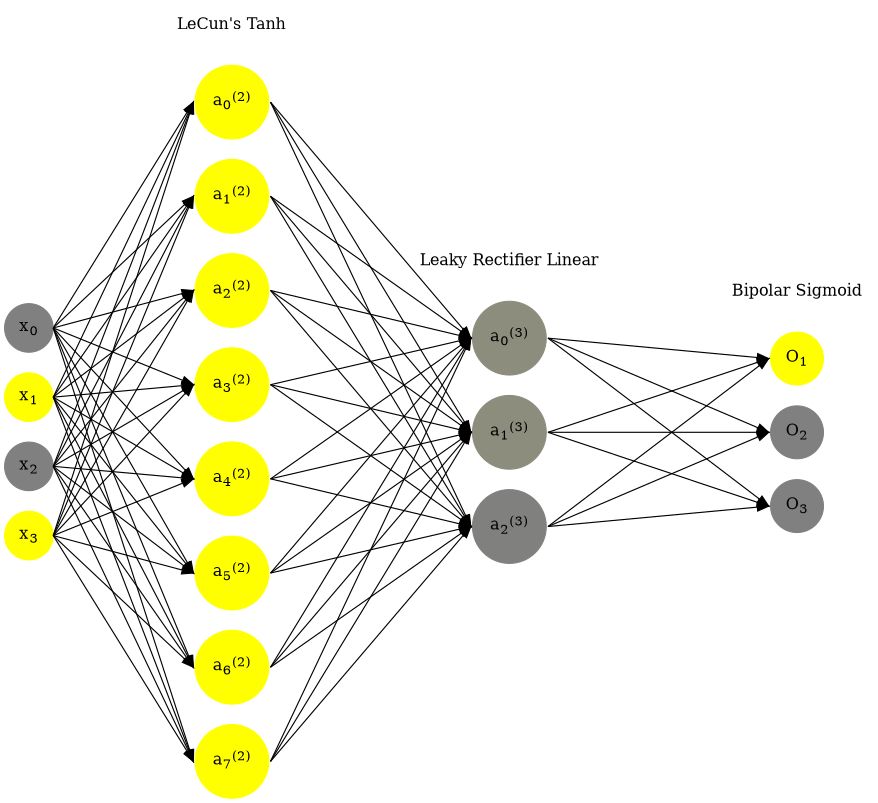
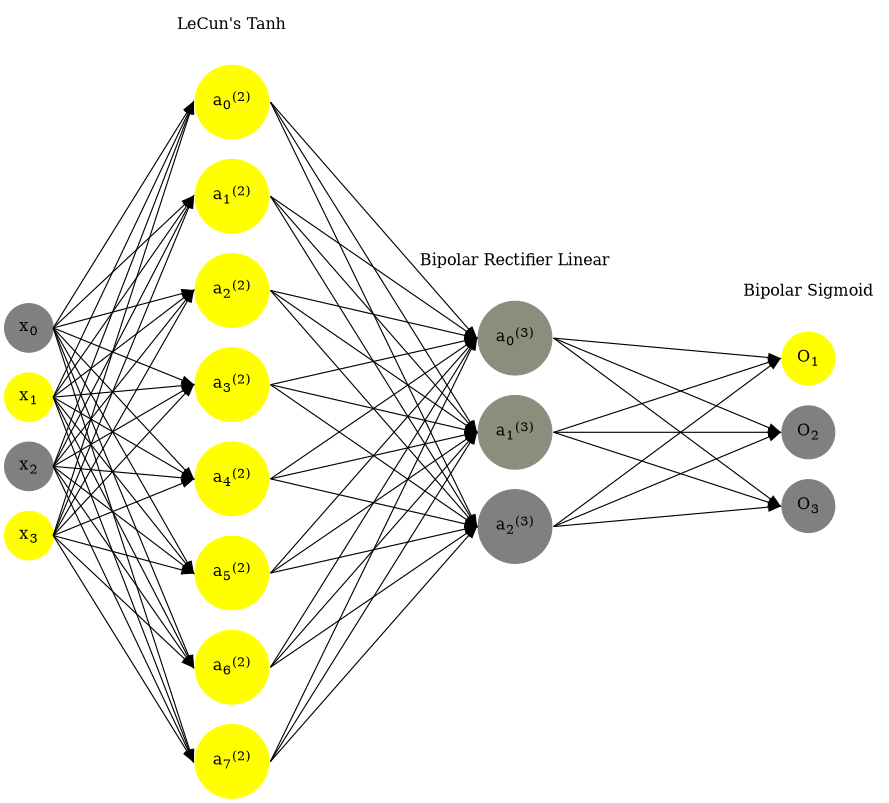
  digraph {
    rankdir=LR
    ranksep=1.4
    splines=false
    node [color="0.1667, 0.0, 0.5" fillcolor="0.1667, 0.0, 0.5" shape=circle style=filled]
    edge [headport=w style=solid tailport=e]
    n1 [label=<x<sub>0</sub>>]
    n2 [color="0.1667, 1.0, 1.0" fillcolor="0.1667, 1.0, 1.0" label=<x<sub>1</sub>>]
    n3 [label=<x<sub>2</sub>>]
    n4 [color="0.1667, 1.0, 1.0" fillcolor="0.1667, 1.0, 1.0" label=<x<sub>3</sub>>]
    n5 [color="0.1667, 1.676376, 1.338188" fillcolor="0.1667, 1.676376, 1.338188" label=<a<sub>0</sub><sup>(2)</sup>>]
    n6 [color="0.1667, 1.672115, 1.336057" fillcolor="0.1667, 1.672115, 1.336057" label=<a<sub>1</sub><sup>(2)</sup>>]
    n7 [color="0.1667, 1.700686, 1.350343" fillcolor="0.1667, 1.700686, 1.350343" label=<a<sub>2</sub><sup>(2)</sup>>]
    n8 [color="0.1667, 1.691279, 1.345640" fillcolor="0.1667, 1.691279, 1.345640" label=<a<sub>3</sub><sup>(2)</sup>>]
    n9 [color="0.1667, 1.694904, 1.347452" fillcolor="0.1667, 1.694904, 1.347452" label=<a<sub>4</sub><sup>(2)</sup>>]
    n10 [color="0.1667, 1.693813, 1.346906" fillcolor="0.1667, 1.693813, 1.346906" label=<a<sub>5</sub><sup>(2)</sup>>]
    n11 [color="0.1667, 1.485009, 1.242504" fillcolor="0.1667, 1.485009, 1.242504" label=<a<sub>6</sub><sup>(2)</sup>>]
    n12 [color="0.1667, 1.708700, 1.354350" fillcolor="0.1667, 1.708700, 1.354350" label=<a<sub>7</sub><sup>(2)</sup>>]
    n13 [color="0.1667, 0.105777, 0.552889" fillcolor="0.1667, 0.105777, 0.552889" label=<a<sub>0</sub><sup>(3)</sup>>]
    n14 [color="0.1667, 0.104650, 0.552325" fillcolor="0.1667, 0.104650, 0.552325" label=<a<sub>1</sub><sup>(3)</sup>>]
    n15 [color="0.1667, 0.000162, 0.500081" fillcolor="0.1667, 0.000162, 0.500081" label=<a<sub>2</sub><sup>(3)</sup>>]
    n16 [color="0.1667, 1.0, 1.0" fillcolor="0.1667, 1.0, 1.0" label=<O<sub>1</sub>>]
    n17 [label=<O<sub>2</sub>>]
    n18 [label=<O<sub>3</sub>>]
    n19 [label="LeCun's Tanh" shape=plaintext color="" fillcolor="" style=""]
-   n20 [label="Leaky Rectifier Linear" shape=plaintext color="" fillcolor="" style=""]
+   n20 [label="Bipolar Rectifier Linear" shape=plaintext color="" fillcolor="" style=""]
    n21 [label="Bipolar Sigmoid" shape=plaintext color="" fillcolor="" style=""]
    subgraph sub_1 {
      n1
    }
    subgraph sub_2 {
      n2
    }
    subgraph sub_3 {
      n3
    }
    subgraph sub_4 {
      n4
    }
    subgraph sub_5 {
      n5
    }
    subgraph sub_6 {
      n6
    }
    subgraph sub_7 {
      n7
    }
    subgraph sub_8 {
      n8
    }
    subgraph sub_9 {
      n9
    }
    subgraph sub_10 {
      n10
    }
    subgraph sub_11 {
      n11
    }
    subgraph sub_12 {
      n12
    }
    subgraph sub_13 {
      n13
    }
    subgraph sub_14 {
      n14
    }
    subgraph sub_15 {
      n15
    }
    subgraph sub_16 {
      n16
    }
    subgraph sub_17 {
      n17
    }
    subgraph sub_18 {
      n18
    }
    subgraph sub_19 {
      rank=same
      n1
      n2
      n3
      n4
    }
    subgraph sub_20 {
      rank=same
      n5
      n6
      n7
      n8
      n9
      n10
      n11
      n12
    }
    subgraph sub_21 {
      rank=same
      n13
      n14
      n15
    }
    subgraph sub_22 {
      rank=same
      n16
      n17
      n18
    }
    subgraph sub_23 {
      rank=same
      n5
      n19
    }
    subgraph sub_24 {
      rank=same
      n13
      n20
    }
    subgraph sub_25 {
      rank=same
      n16
      n21
    }
    n1 -> n2 [style=invis]
    n1 -> n5
    n1 -> n6
    n1 -> n7
    n1 -> n8
    n1 -> n9
    n1 -> n10
    n1 -> n11
    n1 -> n12
    n2 -> n3 [style=invis]
    n2 -> n5
    n2 -> n6
    n2 -> n7
    n2 -> n8
    n2 -> n9
    n2 -> n10
    n2 -> n11
    n2 -> n12
    n3 -> n4 [style=invis]
    n3 -> n5
    n3 -> n6
    n3 -> n7
    n3 -> n8
    n3 -> n9
    n3 -> n10
    n3 -> n11
    n3 -> n12
    n4 -> n5
    n4 -> n6
    n4 -> n7
    n4 -> n8
    n4 -> n9
    n4 -> n10
    n4 -> n11
    n4 -> n12
    n5 -> n6 [style=invis]
    n5 -> n13
    n5 -> n14
    n5 -> n15
    n6 -> n7 [style=invis]
    n6 -> n13
    n6 -> n14
    n6 -> n15
    n7 -> n8 [style=invis]
    n7 -> n13
    n7 -> n14
    n7 -> n15
    n8 -> n9 [style=invis]
    n8 -> n13
    n8 -> n14
    n8 -> n15
    n9 -> n10 [style=invis]
    n9 -> n13
    n9 -> n14
    n9 -> n15
    n10 -> n11 [style=invis]
    n10 -> n13
    n10 -> n14
    n10 -> n15
    n11 -> n12 [style=invis]
    n11 -> n13
    n11 -> n14
    n11 -> n15
    n12 -> n13
    n12 -> n14
    n12 -> n15
    n13 -> n14 [style=invis]
    n13 -> n16
    n13 -> n17
    n13 -> n18
    n14 -> n15 [style=invis]
    n14 -> n16
    n14 -> n17
    n14 -> n18
    n15 -> n16
    n15 -> n17
    n15 -> n18
    n16 -> n17 [style=invis]
    n17 -> n18 [style=invis]
    n19 -> n5 [style=invis]
    n20 -> n13 [style=invis]
    n21 -> n16 [style=invis]
  }
